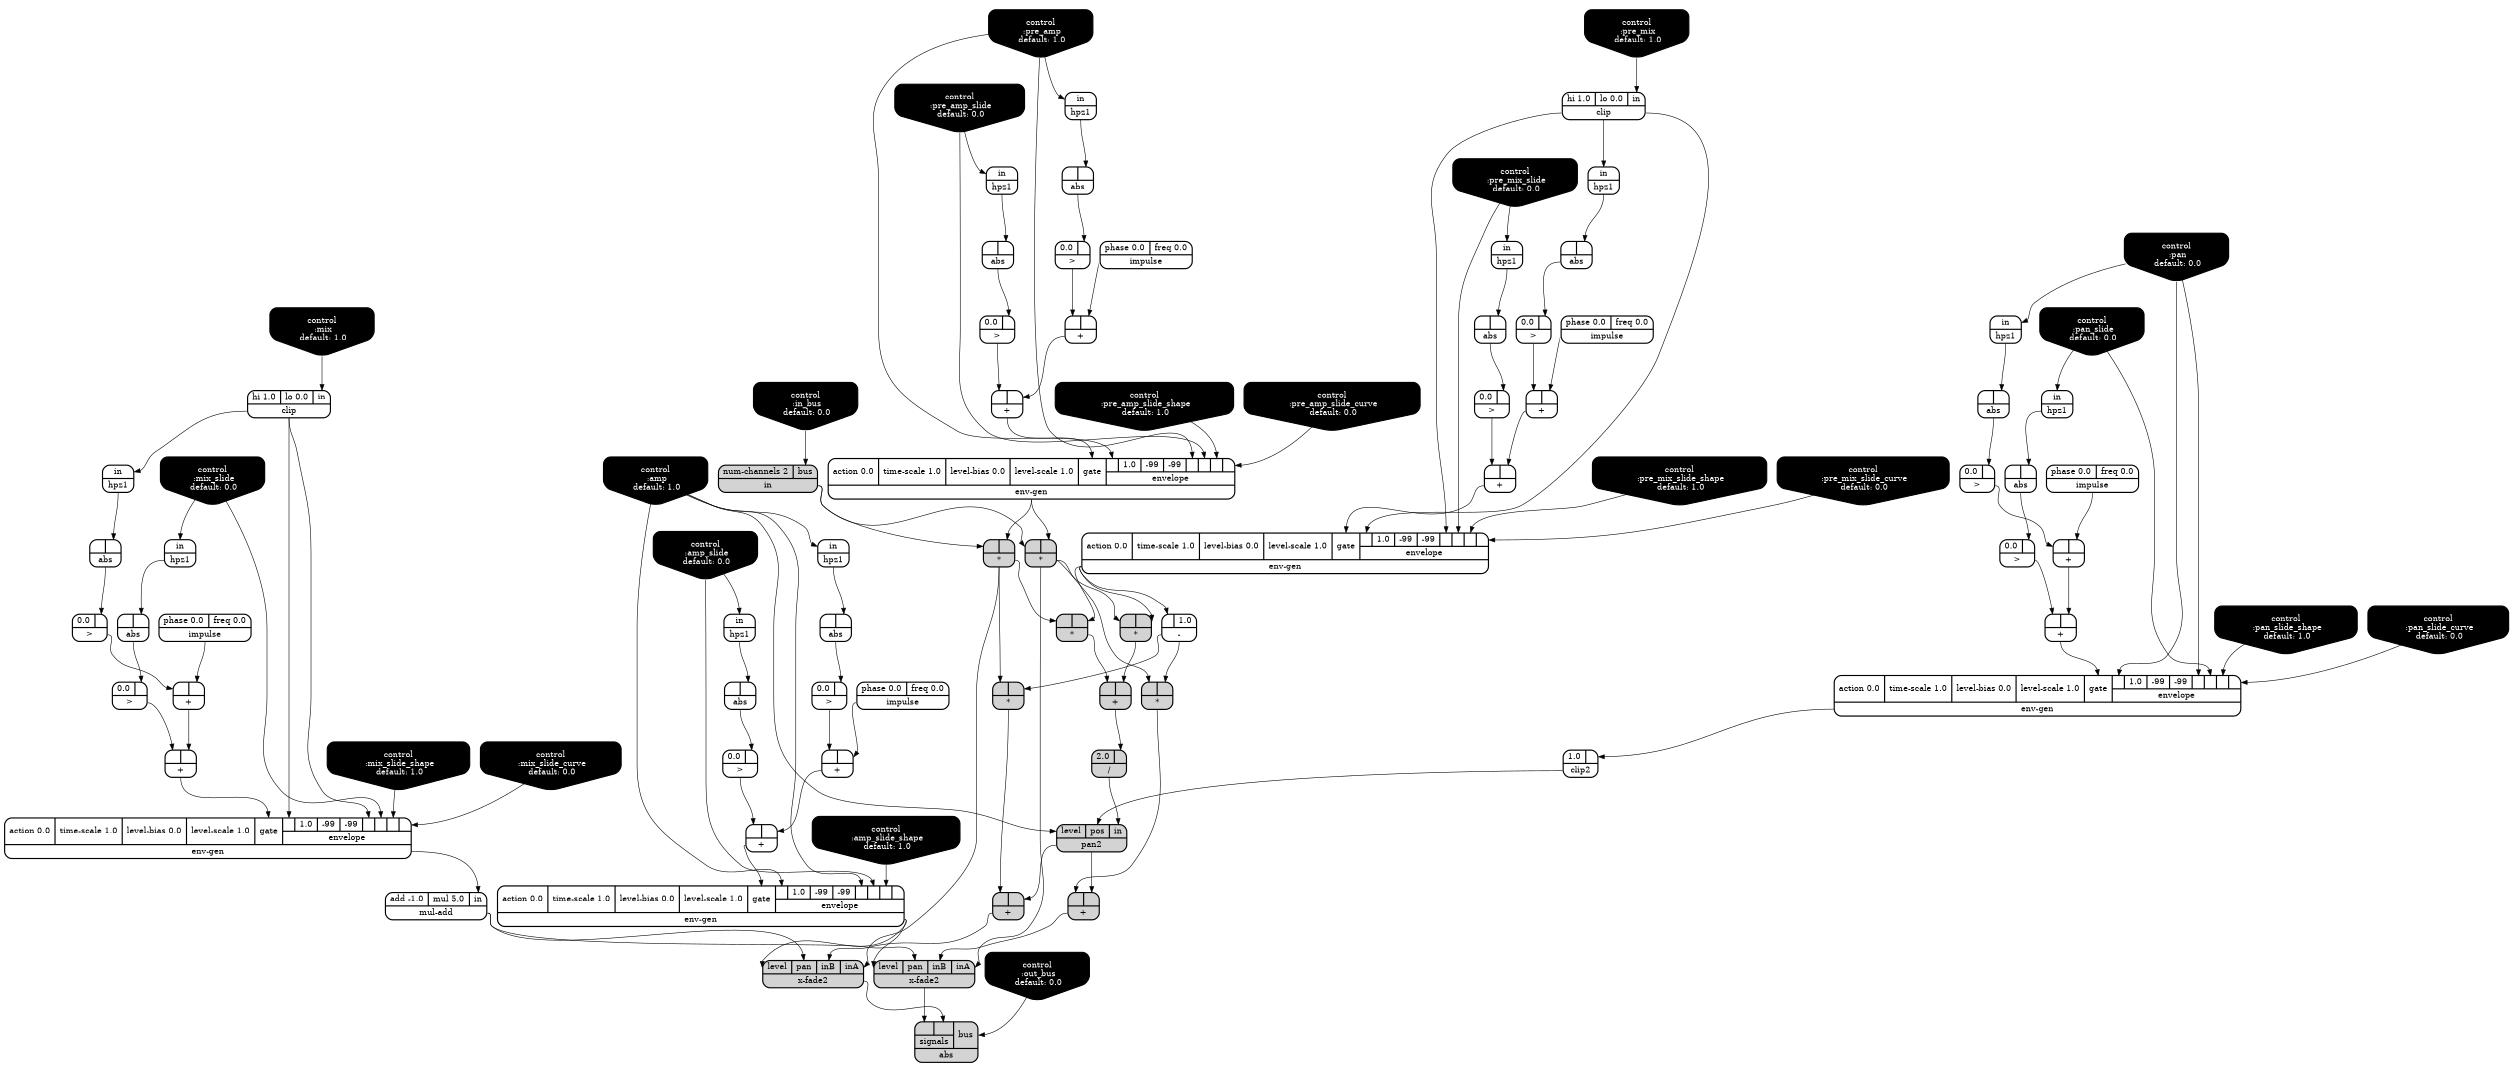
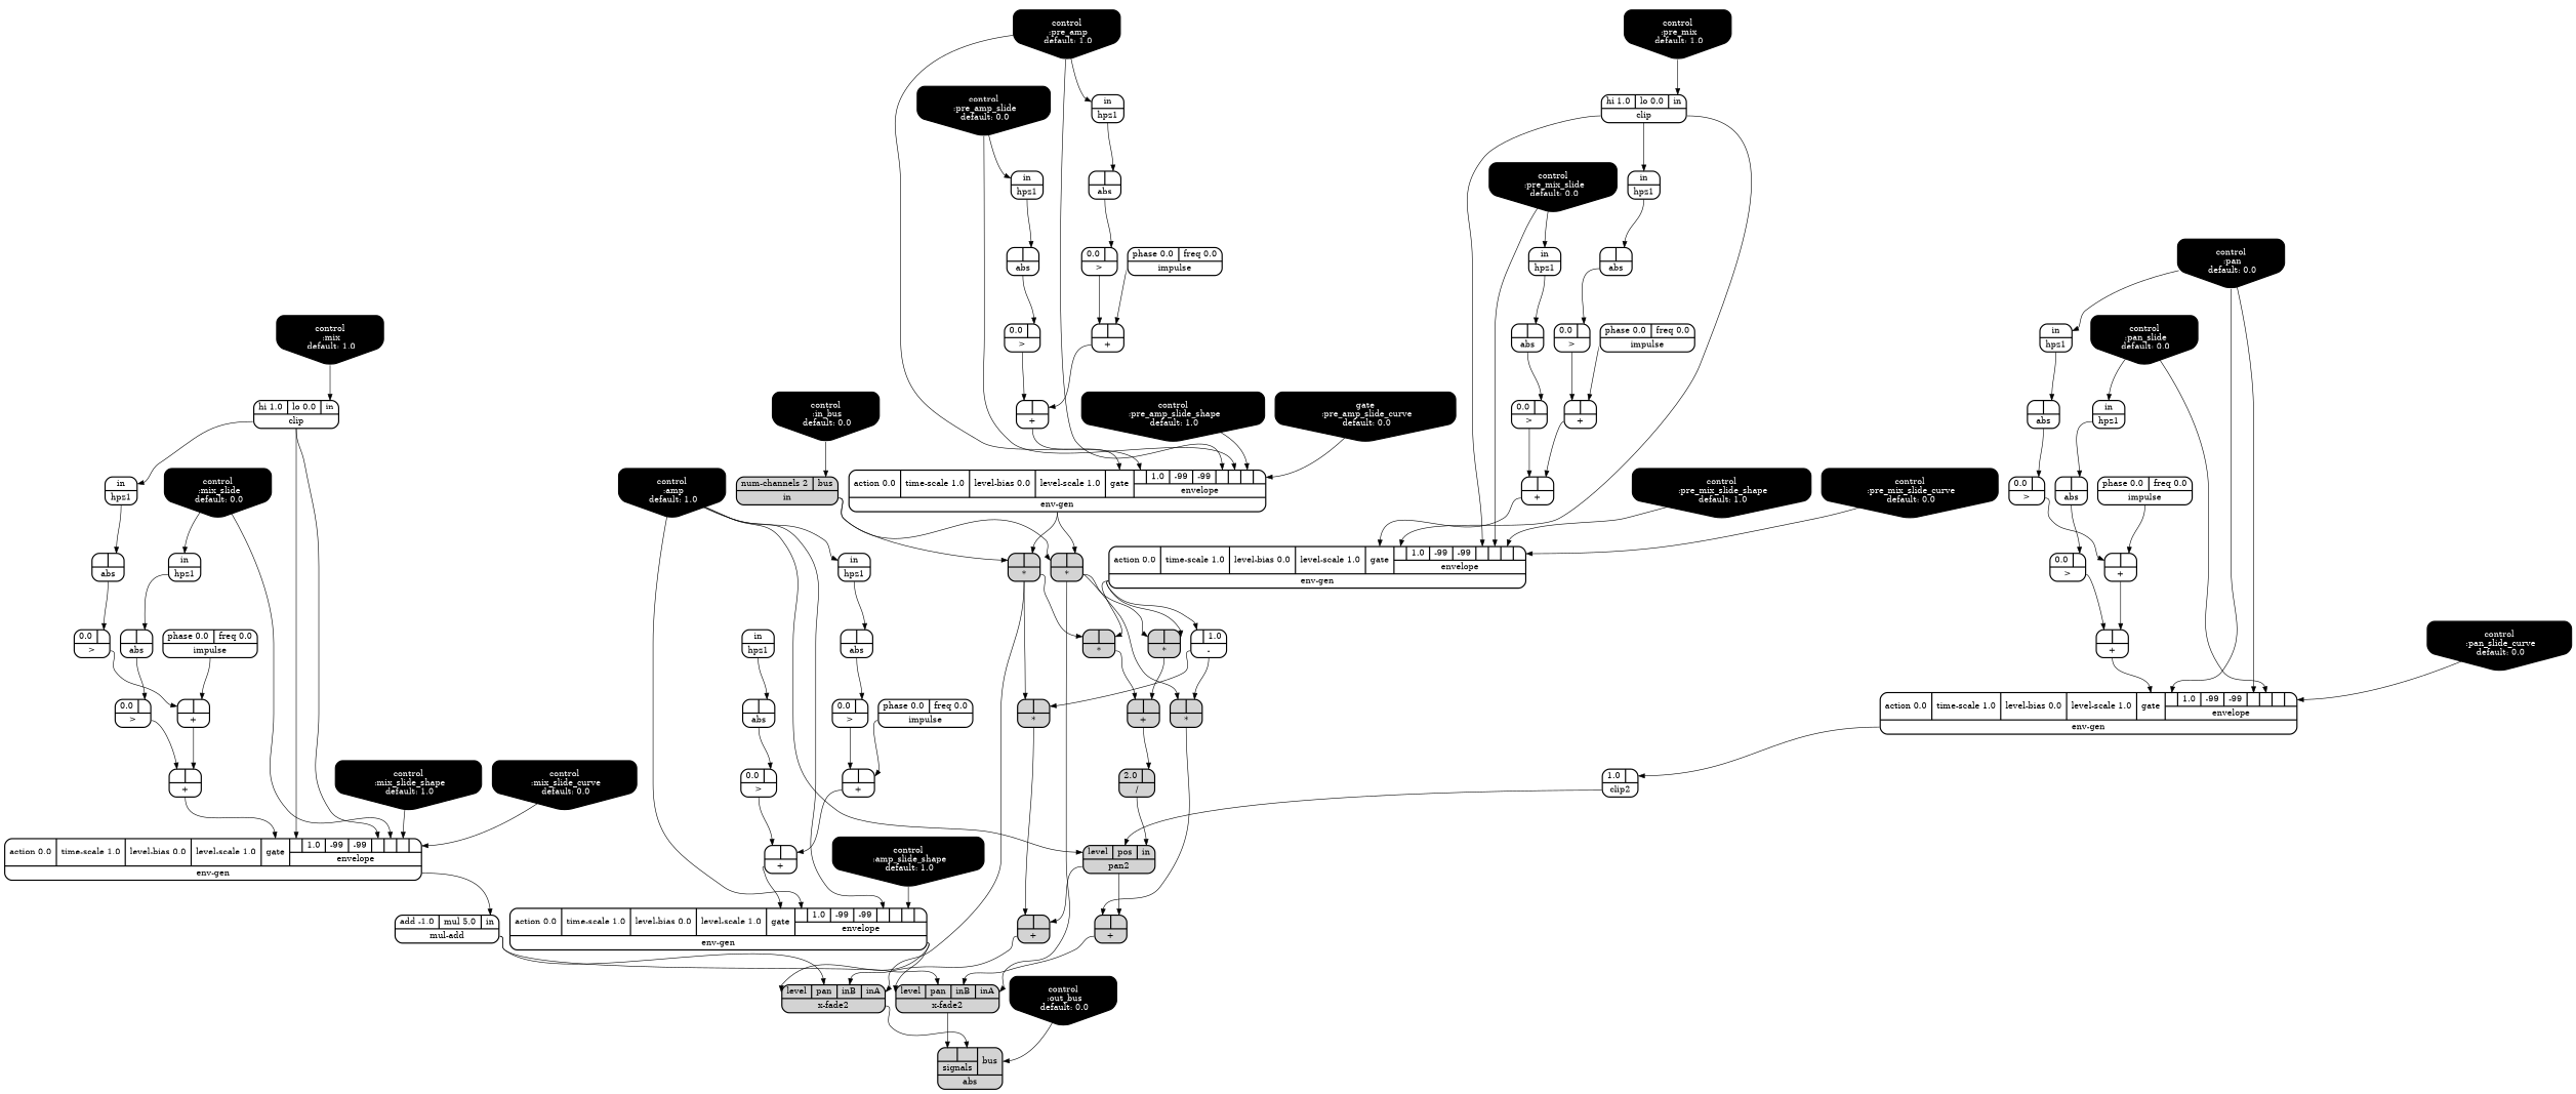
  digraph {
    node [rankdir=LR shape=record style="bold, rounded"]
    edge [headport=a tailport=__UG_NAME__]
    n1 [label="{{ <b> |<a> } |<__UG_NAME__>* }" style="filled, bold, rounded"]
    n2 [label="{{ <b> |<a> } |<__UG_NAME__>* }" style="filled, bold, rounded"]
    n3 [label="{{ <b> |<a> } |<__UG_NAME__>* }" style="filled, bold, rounded"]
    n4 [label="{{ <level> level|<pan> pan|<inb> inB|<ina> inA} |<__UG_NAME__>x-fade2 }" style="filled, bold, rounded"]
    n5 [label="{{ <b> |<a> } |<__UG_NAME__>+ }" style="filled, bold, rounded"]
    n6 [label="{{ <b> |<a> } |<__UG_NAME__>+ }" style="filled, bold, rounded"]
    n7 [label="{{ {{<signals___x____fade2___0>|<signals___x____fade2___1>}|signals}|<bus> bus} |<__UG_NAME__>abs }" style="filled, bold, rounded"]
    n8 [label="{{ <b> 2.0|<a> } |<__UG_NAME__>/ }" style="filled, bold, rounded"]
    n9 [label="{{ <b> |<a> } |<__UG_NAME__>* }" style="filled, bold, rounded"]
    n10 [label="{{ <b> |<a> } |<__UG_NAME__>* }" style="filled, bold, rounded"]
    n11 [label="{{ <b> |<a> } |<__UG_NAME__>* }" style="filled, bold, rounded"]
    n12 [label="{{ <level> level|<pan> pan|<inb> inB|<ina> inA} |<__UG_NAME__>x-fade2 }" style="filled, bold, rounded"]
    n13 [label="{{ <b> |<a> } |<__UG_NAME__>+ }" style="filled, bold, rounded"]
    n14 [label="{{ <b> |<a> } |<__UG_NAME__>+ }"]
    n15 [label="{{ <b> |<a> } |<__UG_NAME__>+ }"]
    n16 [label="{{ <action> action 0.0|<time____scale> time-scale 1.0|<level____bias> level-bias 0.0|<level____scale> level-scale 1.0|<gate> gate|{{<envelope___control___0>|1.0|-99|-99|<envelope___control___4>|<envelope___control___5>|<envelope___control___6>|<envelope___control___7>}|envelope}} |<__UG_NAME__>env-gen }"]
    n17 [label="{{ <b> |<a> } |<__UG_NAME__>+ }"]
    n18 [label="{{ <b> |<a> } |<__UG_NAME__>+ }"]
    n19 [label="{{ <action> action 0.0|<time____scale> time-scale 1.0|<level____bias> level-bias 0.0|<level____scale> level-scale 1.0|<gate> gate|{{<envelope___clip___0>|1.0|-99|-99|<envelope___clip___4>|<envelope___control___5>|<envelope___control___6>|<envelope___control___7>}|envelope}} |<__UG_NAME__>env-gen }"]
    n20 [label="{{ <b> |<a> 1.0} |<__UG_NAME__>- }"]
    n21 [label="{{ <level> level|<pos> pos|<in> in} |<__UG_NAME__>pan2 }" style="filled, bold, rounded"]
    n22 [label="{{ <b> |<a> } |<__UG_NAME__>+ }"]
    n23 [label="{{ <b> |<a> } |<__UG_NAME__>+ }"]
    n24 [label="{{ <action> action 0.0|<time____scale> time-scale 1.0|<level____bias> level-bias 0.0|<level____scale> level-scale 1.0|<gate> gate|{{<envelope___control___0>|1.0|-99|-99|<envelope___control___4>|<envelope___control___5>|<envelope___control___6>|<envelope___control___7>}|envelope}} |<__UG_NAME__>env-gen }"]
    n25 [label="{{ <b> 1.0|<a> } |<__UG_NAME__>clip2 }"]
    n26 [label="{{ <b> |<a> } |<__UG_NAME__>+ }"]
    n27 [label="{{ <b> |<a> } |<__UG_NAME__>+ }"]
    n28 [label="{{ <action> action 0.0|<time____scale> time-scale 1.0|<level____bias> level-bias 0.0|<level____scale> level-scale 1.0|<gate> gate|{{<envelope___clip___0>|1.0|-99|-99|<envelope___clip___4>|<envelope___control___5>|<envelope___control___6>|<envelope___control___7>}|envelope}} |<__UG_NAME__>env-gen }"]
    n29 [label="{{ <add> add -1.0|<mul> mul 5.0|<in> in} |<__UG_NAME__>mul-add }"]
    n30 [label="{{ <b> |<a> } |<__UG_NAME__>+ }"]
    n31 [label="{{ <b> |<a> } |<__UG_NAME__>+ }"]
    n32 [label="{{ <action> action 0.0|<time____scale> time-scale 1.0|<level____bias> level-bias 0.0|<level____scale> level-scale 1.0|<gate> gate|{{<envelope___control___0>|1.0|-99|-99|<envelope___control___4>|<envelope___control___5>|<envelope___control___6>|<envelope___control___7>}|envelope}} |<__UG_NAME__>env-gen }"]
    n33 [label="{{ <b> 0.0|<a> } |<__UG_NAME__>\> }"]
    n34 [label="{{ <b> 0.0|<a> } |<__UG_NAME__>\> }"]
    n35 [label="{{ <b> 0.0|<a> } |<__UG_NAME__>\> }"]
    n36 [label="{{ <b> 0.0|<a> } |<__UG_NAME__>\> }"]
    n37 [label="{{ <b> 0.0|<a> } |<__UG_NAME__>\> }"]
    n38 [label="{{ <b> 0.0|<a> } |<__UG_NAME__>\> }"]
    n39 [label="{{ <b> 0.0|<a> } |<__UG_NAME__>\> }"]
    n40 [label="{{ <b> 0.0|<a> } |<__UG_NAME__>\> }"]
    n41 [label="{{ <b> 0.0|<a> } |<__UG_NAME__>\> }"]
    n42 [label="{{ <b> 0.0|<a> } |<__UG_NAME__>\> }"]
    n43 [label="{{ <b> |<a> } |<__UG_NAME__>abs }"]
    n44 [label="{{ <b> |<a> } |<__UG_NAME__>abs }"]
    n45 [label="{{ <b> |<a> } |<__UG_NAME__>abs }"]
    n46 [label="{{ <b> |<a> } |<__UG_NAME__>abs }"]
    n47 [label="{{ <b> |<a> } |<__UG_NAME__>abs }"]
    n48 [label="{{ <b> |<a> } |<__UG_NAME__>abs }"]
    n49 [label="{{ <b> |<a> } |<__UG_NAME__>abs }"]
    n50 [label="{{ <b> |<a> } |<__UG_NAME__>abs }"]
    n51 [label="{{ <b> |<a> } |<__UG_NAME__>abs }"]
    n52 [label="{{ <b> |<a> } |<__UG_NAME__>abs }"]
    n53 [label="{{ <hi> hi 1.0|<lo> lo 0.0|<in> in} |<__UG_NAME__>clip }"]
    n54 [label="{{ <in> in} |<__UG_NAME__>hpz1 }"]
    n55 [label="{{ <hi> hi 1.0|<lo> lo 0.0|<in> in} |<__UG_NAME__>clip }"]
    n56 [label="{{ <in> in} |<__UG_NAME__>hpz1 }"]
    n57 [fillcolor=black fontcolor=white label="control\n :pan\n default: 0.0" shape=invhouse style="rounded, filled, bold" rankdir=""]
    n58 [label="{{ <in> in} |<__UG_NAME__>hpz1 }"]
    n59 [fillcolor=black fontcolor=white label="control\n :pan_slide\n default: 0.0" shape=invhouse style="rounded, filled, bold" rankdir=""]
    n60 [label="{{ <in> in} |<__UG_NAME__>hpz1 }"]
-   n61 [fillcolor=black fontcolor=white label="control\n :pan_slide_shape\n default: 1.0" shape=invhouse style="rounded, filled, bold" rankdir=""]
    n62 [fillcolor=black fontcolor=white label="control\n :pan_slide_curve\n default: 0.0" shape=invhouse style="rounded, filled, bold" rankdir=""]
    n63 [fillcolor=black fontcolor=white label="control\n :pre_amp\n default: 1.0" shape=invhouse style="rounded, filled, bold" rankdir=""]
    n64 [label="{{ <in> in} |<__UG_NAME__>hpz1 }"]
    n65 [fillcolor=black fontcolor=white label="control\n :pre_amp_slide\n default: 0.0" shape=invhouse style="rounded, filled, bold" rankdir=""]
    n66 [label="{{ <in> in} |<__UG_NAME__>hpz1 }"]
    n67 [fillcolor=black fontcolor=white label="control\n :pre_amp_slide_shape\n default: 1.0" shape=invhouse style="rounded, filled, bold" rankdir=""]
-   n68 [fillcolor=black fontcolor=white label="control\n :pre_amp_slide_curve\n default: 0.0" shape=invhouse style="rounded, filled, bold" rankdir=""]
+   n68 [fillcolor=black fontcolor=white label="gate\n :pre_amp_slide_curve\n default: 0.0" shape=invhouse style="rounded, filled, bold" rankdir=""]
    n69 [fillcolor=black fontcolor=white label="control\n :amp\n default: 1.0" shape=invhouse style="rounded, filled, bold" rankdir=""]
    n70 [label="{{ <in> in} |<__UG_NAME__>hpz1 }"]
-   n71 [fillcolor=black fontcolor=white label="control\n :amp_slide\n default: 0.0" shape=invhouse style="rounded, filled, bold" rankdir=""]
    n72 [label="{{ <in> in} |<__UG_NAME__>hpz1 }"]
    n73 [fillcolor=black fontcolor=white label="control\n :amp_slide_shape\n default: 1.0" shape=invhouse style="rounded, filled, bold" rankdir=""]
    n74 [fillcolor=black fontcolor=white label="control\n :mix\n default: 1.0" shape=invhouse style="rounded, filled, bold" rankdir=""]
    n75 [fillcolor=black fontcolor=white label="control\n :mix_slide\n default: 0.0" shape=invhouse style="rounded, filled, bold" rankdir=""]
    n76 [label="{{ <in> in} |<__UG_NAME__>hpz1 }"]
    n77 [fillcolor=black fontcolor=white label="control\n :mix_slide_shape\n default: 1.0" shape=invhouse style="rounded, filled, bold" rankdir=""]
    n78 [fillcolor=black fontcolor=white label="control\n :mix_slide_curve\n default: 0.0" shape=invhouse style="rounded, filled, bold" rankdir=""]
    n79 [fillcolor=black fontcolor=white label="control\n :pre_mix\n default: 1.0" shape=invhouse style="rounded, filled, bold" rankdir=""]
    n80 [fillcolor=black fontcolor=white label="control\n :pre_mix_slide\n default: 0.0" shape=invhouse style="rounded, filled, bold" rankdir=""]
    n81 [label="{{ <in> in} |<__UG_NAME__>hpz1 }"]
    n82 [fillcolor=black fontcolor=white label="control\n :pre_mix_slide_shape\n default: 1.0" shape=invhouse style="rounded, filled, bold" rankdir=""]
    n83 [fillcolor=black fontcolor=white label="control\n :pre_mix_slide_curve\n default: 0.0" shape=invhouse style="rounded, filled, bold" rankdir=""]
    n84 [fillcolor=black fontcolor=white label="control\n :in_bus\n default: 0.0" shape=invhouse style="rounded, filled, bold" rankdir=""]
    n85 [label="{{ <num____channels> num-channels 2|<bus> bus} |<__UG_NAME__>in }" style="filled, bold, rounded"]
    n86 [fillcolor=black fontcolor=white label="control\n :out_bus\n default: 0.0" shape=invhouse style="rounded, filled, bold" rankdir=""]
    n87 [label="{{ <phase> phase 0.0|<freq> freq 0.0} |<__UG_NAME__>impulse }"]
    n88 [label="{{ <phase> phase 0.0|<freq> freq 0.0} |<__UG_NAME__>impulse }"]
    n89 [label="{{ <phase> phase 0.0|<freq> freq 0.0} |<__UG_NAME__>impulse }"]
    n90 [label="{{ <phase> phase 0.0|<freq> freq 0.0} |<__UG_NAME__>impulse }"]
    n91 [label="{{ <phase> phase 0.0|<freq> freq 0.0} |<__UG_NAME__>impulse }"]
    n1 -> n2 [headport=b]
    n1 -> n3 [headport=b]
    n1 -> n4 [headport=ina]
    n2 -> n5
    n3 -> n6 [headport=b]
    n4 -> n7 [headport=signals___x____fade2___0]
    n5 -> n8
    n6 -> n4 [headport=inb]
    n8 -> n21 [headport=in]
    n9 -> n10 [headport=b]
    n9 -> n11 [headport=b]
    n9 -> n12 [headport=ina]
    n10 -> n5 [headport=b]
    n11 -> n13 [headport=b]
    n12 -> n7 [headport=signals___x____fade2___1]
    n13 -> n12 [headport=inb]
    n14 -> n15
    n15 -> n16 [headport=gate]
    n16 -> n1
    n16 -> n9
    n17 -> n18
    n18 -> n19 [headport=gate]
    n19 -> n2
    n19 -> n10
    n19 -> n20 [headport=b]
    n20 -> n3
    n20 -> n11
    n21 -> n6
    n21 -> n13
    n22 -> n23
    n23 -> n24 [headport=gate]
    n24 -> n25
    n25 -> n21 [headport=pos]
    n26 -> n27
    n27 -> n28 [headport=gate]
    n28 -> n29 [headport=in]
    n29 -> n4 [headport=pan]
    n29 -> n12 [headport=pan]
    n30 -> n31
    n31 -> n32 [headport=gate]
    n32 -> n4 [headport=level]
    n32 -> n12 [headport=level]
    n33 -> n30 [headport=b]
    n34 -> n14 [headport=b]
    n35 -> n15 [headport=b]
    n36 -> n17 [headport=b]
    n37 -> n18 [headport=b]
    n38 -> n22 [headport=b]
    n39 -> n23 [headport=b]
    n40 -> n26 [headport=b]
    n41 -> n27 [headport=b]
    n42 -> n31 [headport=b]
    n43 -> n33
    n44 -> n34
    n45 -> n35
    n46 -> n36
    n47 -> n37
    n48 -> n38
    n49 -> n39
    n50 -> n40
    n51 -> n41
    n52 -> n42
    n53 -> n19 [headport=envelope___clip___0]
    n53 -> n19 [headport=envelope___clip___4]
    n53 -> n54 [headport=in]
    n54 -> n46
    n55 -> n28 [headport=envelope___clip___0]
    n55 -> n28 [headport=envelope___clip___4]
    n55 -> n56 [headport=in]
    n56 -> n50
    n57 -> n24 [headport=envelope___control___0]
    n57 -> n24 [headport=envelope___control___4]
    n57 -> n58 [headport=in]
    n58 -> n48
    n59 -> n24 [headport=envelope___control___5]
    n59 -> n60 [headport=in]
    n60 -> n49
-   n61 -> n24 [headport=envelope___control___6]
    n62 -> n24 [headport=envelope___control___7]
    n63 -> n16 [headport=envelope___control___0]
    n63 -> n16 [headport=envelope___control___4]
    n63 -> n64 [headport=in]
    n64 -> n44
    n65 -> n16 [headport=envelope___control___5]
    n65 -> n66 [headport=in]
    n66 -> n45
    n67 -> n16 [headport=envelope___control___6]
    n68 -> n16 [headport=envelope___control___7]
    n69 -> n21 [headport=level]
    n69 -> n32 [headport=envelope___control___0]
    n69 -> n32 [headport=envelope___control___4]
    n69 -> n70 [headport=in]
    n70 -> n43
-   n71 -> n32 [headport=envelope___control___5]
-   n71 -> n72 [headport=in]
    n72 -> n52
    n73 -> n32 [headport=envelope___control___6]
    n74 -> n55 [headport=in]
    n75 -> n28 [headport=envelope___control___5]
    n75 -> n76 [headport=in]
    n76 -> n51
    n77 -> n28 [headport=envelope___control___6]
    n78 -> n28 [headport=envelope___control___7]
    n79 -> n53 [headport=in]
    n80 -> n19 [headport=envelope___control___5]
    n80 -> n81 [headport=in]
    n81 -> n47
    n82 -> n19 [headport=envelope___control___6]
    n83 -> n19 [headport=envelope___control___7]
    n84 -> n85 [headport=bus]
    n85 -> n1 [headport=b]
    n85 -> n9 [headport=b]
    n86 -> n7 [headport=bus]
    n87 -> n14
    n88 -> n17
    n89 -> n22
    n90 -> n26
    n91 -> n30
  }
